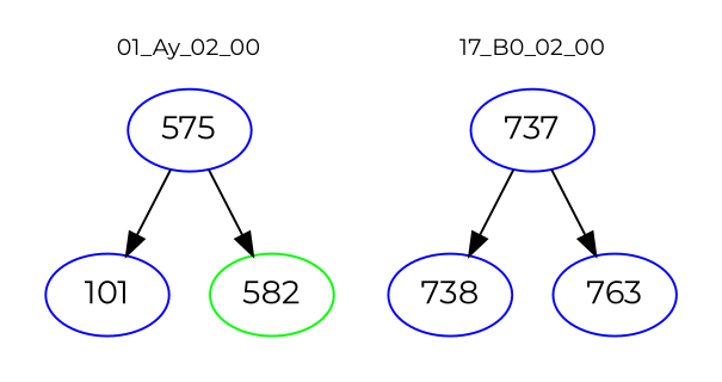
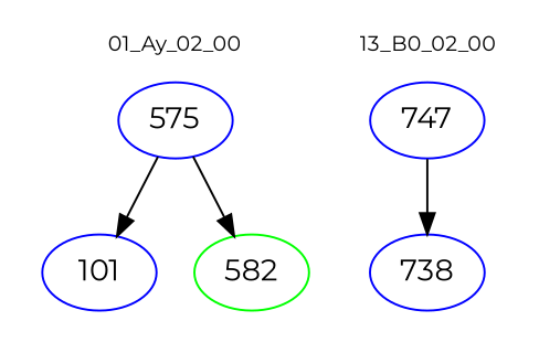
  digraph {
    fontname=Montserrat
    node [color=blue fontname=Montserrat]
    edge [color=black fontname=Montserrat]
    n1 [label=575]
    n2 [label=101]
    n3 [color=green label=582]
-   n4 [label=737]
+   n4 [label=747]
    n5 [label=738]
-   n6 [label=763]
    subgraph cluster_1 {
      color=white
      fontsize=10
      label="01_Ay_02_00"
      n1
      n2
      n3
    }
    subgraph cluster_2 {
      color=white
      fontsize=10
-     label="17_B0_02_00"
+     label="13_B0_02_00"
      n4
      n5
-     n6
    }
    n1 -> n2
    n1 -> n3
    n4 -> n5
-   n4 -> n6
  }
